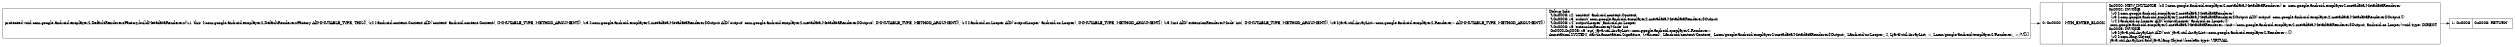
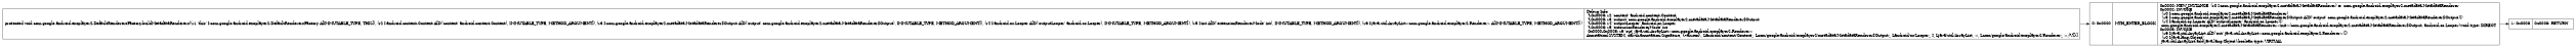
  digraph {
    rankdir=LR
    node [shape=record]
-   n1 [label="{0\:\ 0x0000|MTH_ENTER_BLOCK\l|0x0000: NEW_INSTANCE  (r0 I:com.google.android.exoplayer2.metadata.MetadataRenderer) =  com.google.android.exoplayer2.metadata.MetadataRenderer \l0x0002: INVOKE  \l  (r0 I:com.google.android.exoplayer2.metadata.MetadataRenderer)\l  (r3 I:com.google.android.exoplayer2.metadata.MetadataRenderer$Output A[D('output' com.google.android.exoplayer2.metadata.MetadataRenderer$Output)])\l  (r4 I:android.os.Looper A[D('outputLooper' android.os.Looper)])\l com.google.android.exoplayer2.metadata.MetadataRenderer.\<init\>(com.google.android.exoplayer2.metadata.MetadataRenderer$Output, android.os.Looper):void type: DIRECT \l0x0005: INVOKE  \l  (r6 I:java.util.ArrayList A[D('out' java.util.ArrayList\<com.google.android.exoplayer2.Renderer\>)])\l  (r0 I:com.lang.Object)\l java.util.ArrayList.add(java.lang.Object):boolean type: VIRTUAL \l}"]
+   n1 [label="{0\:\ 0x0000|MTH_ENTER_BLOCK\l|0x0000: NEW_INSTANCE  (r0 I:com.google.android.exoplayer2.metadata.MetadataRenderer) =  com.google.android.exoplayer2.metadata.MetadataRenderer \l0x0002: INVOKE  \l  (r0 I:com.google.android.exoplayer2.metadata.MetadataRenderer)\l  (r3 I:com.google.android.exoplayer2.metadata.MetadataRenderer$Output A[D('output' com.google.android.exoplayer2.metadata.MetadataRenderer$Output)])\l  (r4 I:android.os.Looper A[D('outputLooper' android.os.Looper)])\l com.google.android.exoplayer2.metadata.MetadataRenderer.\<init\>(com.google.android.exoplayer2.metadata.MetadataRenderer$Output, android.os.Looper):void type: DIRECT \l0x0005: INVOKE  \l  (r6 I:java.util.ArrayList A[D('out' java.util.ArrayList\<com.google.android.exoplayer2.Renderer\>)])\l  (r0 I:java.lang.Object)\l java.util.ArrayList.add(java.lang.Object):boolean type: VIRTUAL \l}"]
    n2 [label="{1\:\ 0x0008|0x0008: RETURN   \l}"]
    n3 [label="{protected void com.google.android.exoplayer2.DefaultRenderersFactory.buildMetadataRenderers((r1 'this' I:com.google.android.exoplayer2.DefaultRenderersFactory A[IMMUTABLE_TYPE, THIS]), (r2 I:android.content.Context A[D('context' android.content.Context), IMMUTABLE_TYPE, METHOD_ARGUMENT]), (r3 I:com.google.android.exoplayer2.metadata.MetadataRenderer$Output A[D('output' com.google.android.exoplayer2.metadata.MetadataRenderer$Output), IMMUTABLE_TYPE, METHOD_ARGUMENT]), (r4 I:android.os.Looper A[D('outputLooper' android.os.Looper), IMMUTABLE_TYPE, METHOD_ARGUMENT]), (r5 I:int A[D('extensionRendererMode' int), IMMUTABLE_TYPE, METHOD_ARGUMENT]), (r6 I:java.util.ArrayList\<com.google.android.exoplayer2.Renderer\> A[IMMUTABLE_TYPE, METHOD_ARGUMENT]))  | Debug Info:\l  ?\-0x0008: r2 'context' android.content.Context\l  ?\-0x0008: r3 'output' com.google.android.exoplayer2.metadata.MetadataRenderer$Output\l  ?\-0x0008: r4 'outputLooper' android.os.Looper\l  ?\-0x0008: r5 'extensionRendererMode' int\l  0x0000\-0x0008: r6 'out' java.util.ArrayList\<com.google.android.exoplayer2.Renderer\>\lAnnotation[SYSTEM, dalvik.annotation.Signature, \{value=[(, Landroid\/content\/Context;, Lcom\/google\/android\/exoplayer2\/metadata\/MetadataRenderer$Output;, Landroid\/os\/Looper;, I, Ljava\/util\/ArrayList, \<, Lcom\/google\/android\/exoplayer2\/Renderer;, \>;)V]\}]\l}"]
    n1 -> n2
    n3 -> n1
  }
